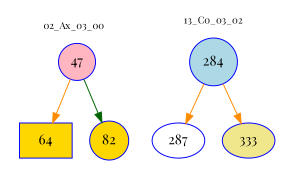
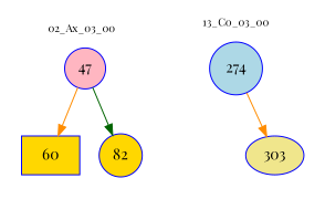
  digraph {
    fontname="Playfair Display"
    node [color=blue fillcolor=gold fontname="Playfair Display" shape=circle style=filled]
    edge [color=darkorange fontname="Playfair Display"]
    n1 [fillcolor=lightpink label=47]
-   n2 [label=64 shape=box]
+   n2 [label=60 shape=box]
    n3 [label=82]
-   n4 [fillcolor=lightblue label=284]
-   n5 [fillcolor=white label=287 shape=ellipse]
-   n6 [fillcolor=khaki label=333 shape=ellipse]
+   n4 [fillcolor=lightblue label=274]
+   n6 [fillcolor=khaki label=303 shape=ellipse]
    subgraph cluster_1 {
      color=white
      fontsize=10
      label="02_Ax_03_00"
      n1
      n2
      n3
    }
    subgraph cluster_2 {
      color=white
      fontsize=10
-     label="13_C0_03_02"
+     label="13_C0_03_00"
      n4
-     n5
      n6
    }
    n1 -> n2
    n1 -> n3 [color=darkgreen]
-   n4 -> n5
    n4 -> n6
  }
